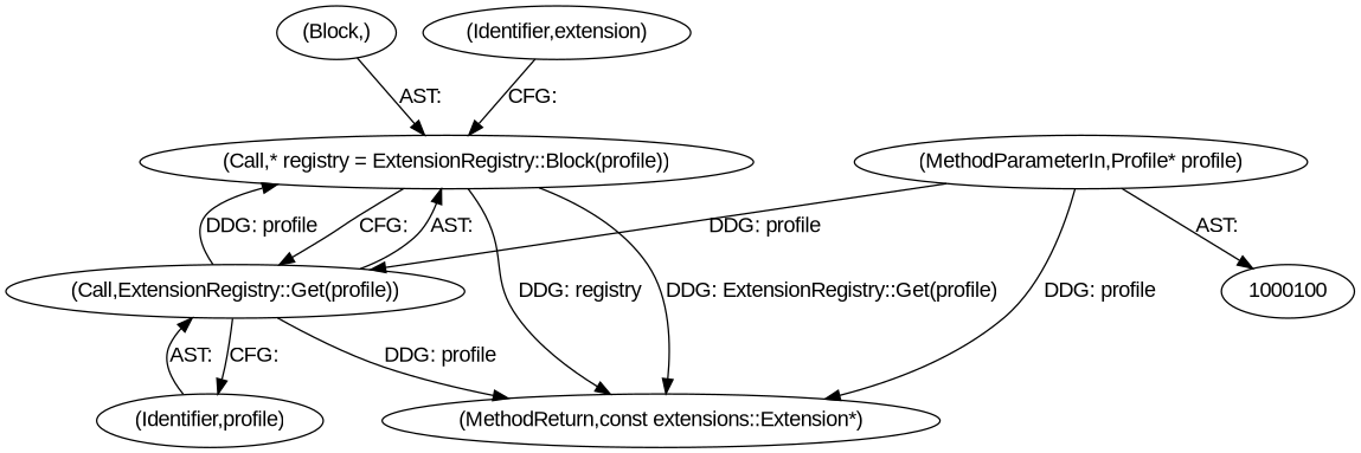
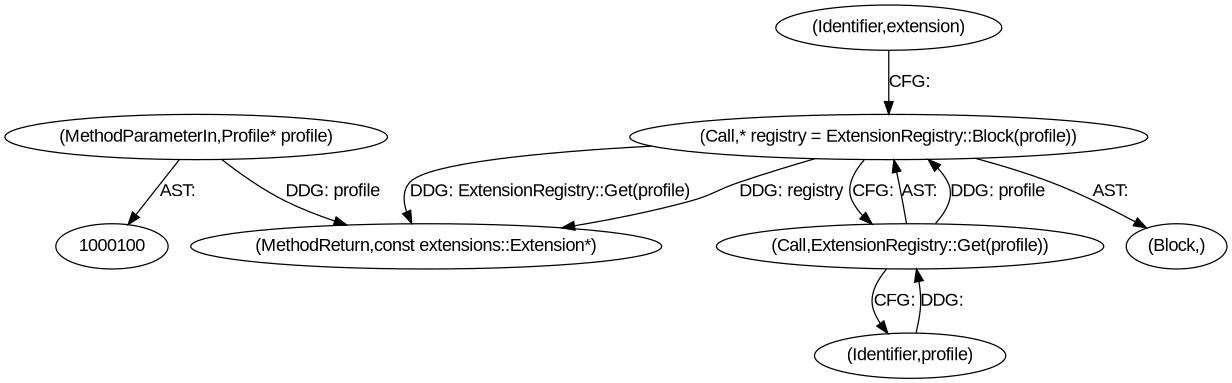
  digraph {
    fontname="Liberation Sans"
    node [fontname="Liberation Sans"]
    edge [fontname="Liberation Sans"]
    n1 [label="(Call,* registry = ExtensionRegistry::Block(profile))"]
    n2 [label="(Call,ExtensionRegistry::Get(profile))"]
    n3 [label="(MethodReturn,const extensions::Extension*)"]
    n4 [label="(Block,)"]
    n5 [label="(Identifier,profile)"]
    n6 [label="(MethodParameterIn,Profile* profile)"]
    1000100
    n8 [label="(Identifier,extension)"]
    n1 -> n2 [label="CFG: "]
    n1 -> n3 [label="DDG: ExtensionRegistry::Get(profile)"]
    n1 -> n3 [label="DDG: registry"]
-   n4 -> n1 [label="AST: "]
+   n1 -> n4 [label="AST: "]
    n2 -> n1 [label="AST: "]
    n2 -> n1 [label="DDG: profile"]
-   n2 -> n3 [label="DDG: profile"]
    n2 -> n5 [label="CFG: "]
-   n5 -> n2 [label="AST: "]
-   n6 -> n2 [label="DDG: profile"]
+   n5 -> n2 [label="DDG: "]
    n6 -> n3 [label="DDG: profile"]
    n6 -> 1000100 [label="AST: "]
    n8 -> n1 [label="CFG: "]
  }
